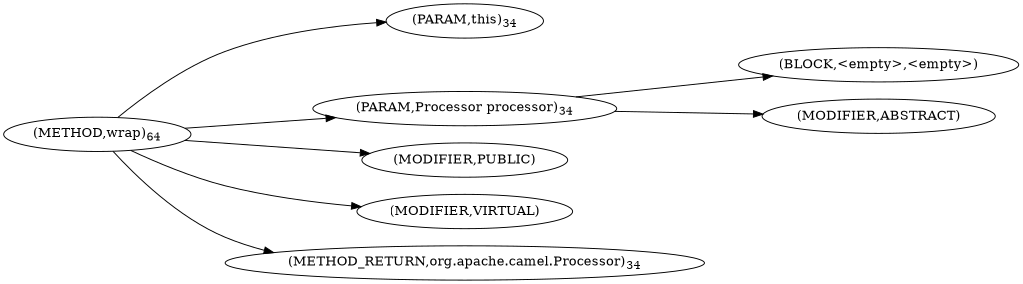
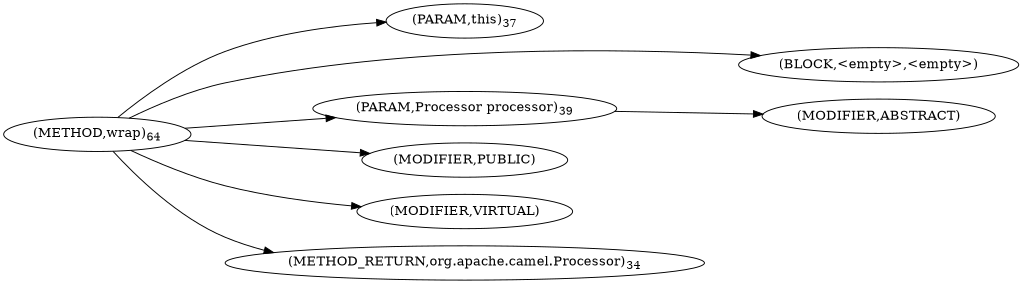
  digraph {
    rankdir=LR
    n1 [label=<(METHOD,wrap)<SUB>64</SUB>>]
-   n2 [label=<(PARAM,this)<SUB>34</SUB>>]
-   n3 [label=<(PARAM,Processor processor)<SUB>34</SUB>>]
+   n2 [label=<(PARAM,this)<SUB>37</SUB>>]
+   n3 [label=<(PARAM,Processor processor)<SUB>39</SUB>>]
    n4 [label=<(BLOCK,&lt;empty&gt;,&lt;empty&gt;)>]
    n5 [label=<(MODIFIER,PUBLIC)>]
    n6 [label=<(MODIFIER,VIRTUAL)>]
    n7 [label=<(METHOD_RETURN,org.apache.camel.Processor)<SUB>34</SUB>>]
    n8 [label=<(MODIFIER,ABSTRACT)>]
    n1 -> n2
    n1 -> n3
-   n3 -> n4
+   n1 -> n4
    n1 -> n5
    n1 -> n6
    n1 -> n7
    n3 -> n8
  }
